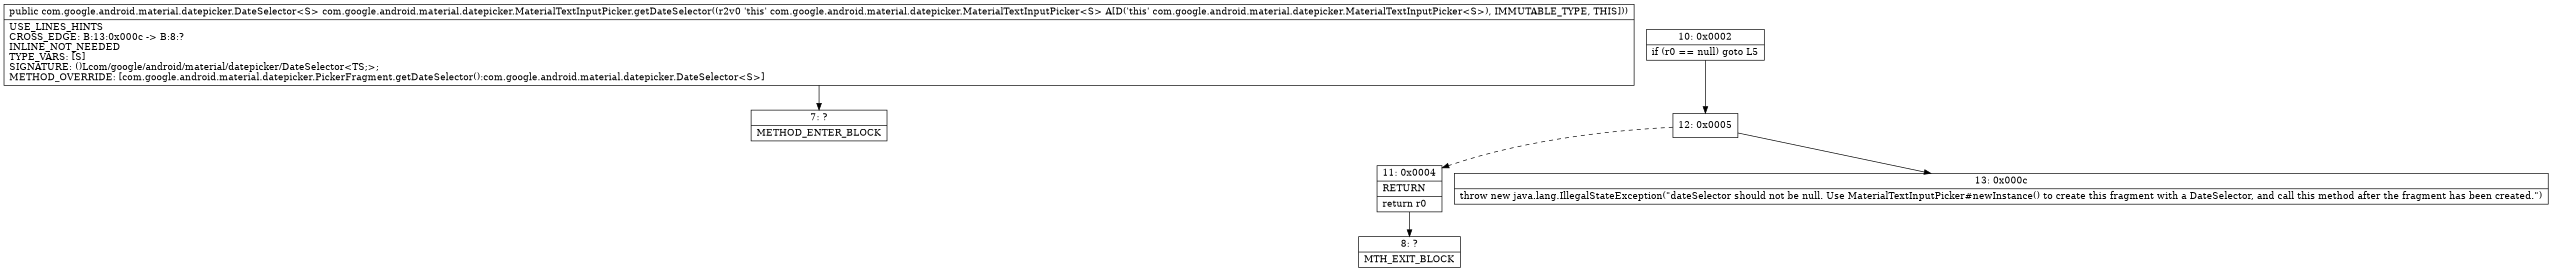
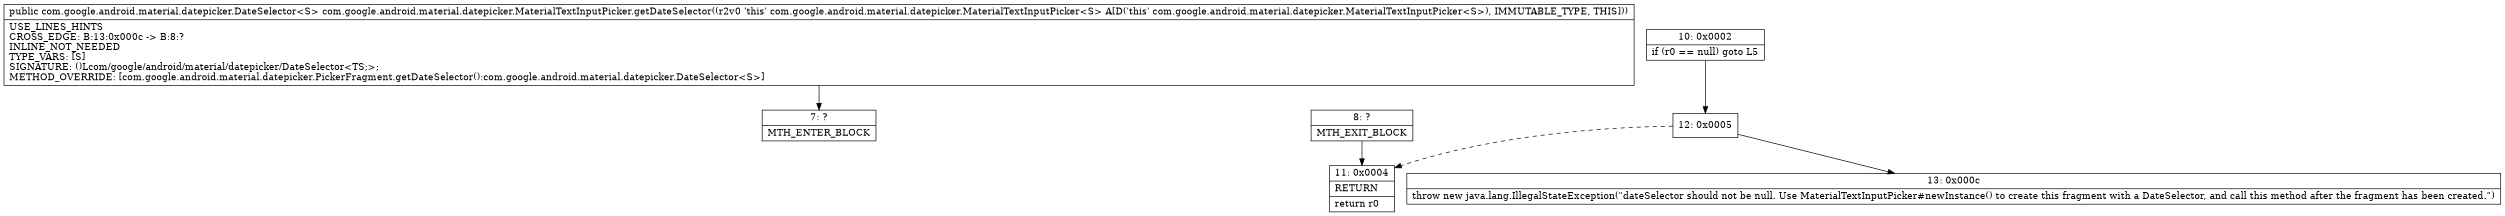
  digraph {
    node [shape=record]
-   n1 [label="{7\:\ ?|METHOD_ENTER_BLOCK\l}"]
+   n1 [label="{7\:\ ?|MTH_ENTER_BLOCK\l}"]
    n2 [label="{10\:\ 0x0002|if (r0 == null) goto L5\l}"]
    n3 [label="{12\:\ 0x0005}"]
    n4 [label="{11\:\ 0x0004|RETURN\l|return r0\l}"]
    n5 [label="{8\:\ ?|MTH_EXIT_BLOCK\l}"]
    n6 [label="{13\:\ 0x000c|throw new java.lang.IllegalStateException(\"dateSelector should not be null. Use MaterialTextInputPicker#newInstance() to create this fragment with a DateSelector, and call this method after the fragment has been created.\")\l}"]
    n7 [label="{public com.google.android.material.datepicker.DateSelector\<S\> com.google.android.material.datepicker.MaterialTextInputPicker.getDateSelector((r2v0 'this' com.google.android.material.datepicker.MaterialTextInputPicker\<S\> A[D('this' com.google.android.material.datepicker.MaterialTextInputPicker\<S\>), IMMUTABLE_TYPE, THIS]))  | USE_LINES_HINTS\lCROSS_EDGE: B:13:0x000c \-\> B:8:?\lINLINE_NOT_NEEDED\lTYPE_VARS: [S]\lSIGNATURE: ()Lcom\/google\/android\/material\/datepicker\/DateSelector\<TS;\>;\lMETHOD_OVERRIDE: [com.google.android.material.datepicker.PickerFragment.getDateSelector():com.google.android.material.datepicker.DateSelector\<S\>]\l}"]
    n2 -> n3
    n3 -> n4 [style=dashed]
    n3 -> n6
-   n4 -> n5
+   n5 -> n4
    n7 -> n1
  }
